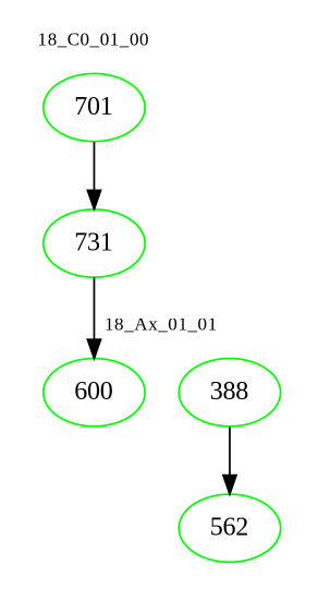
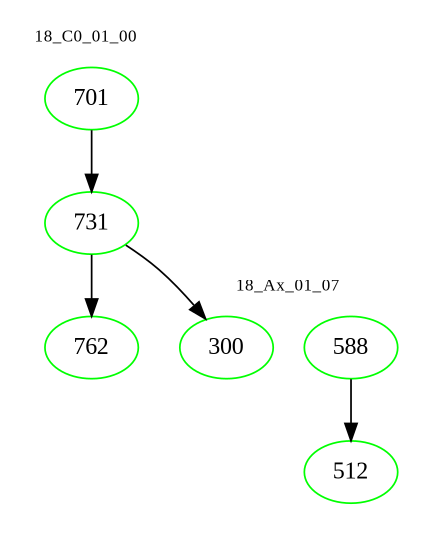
  digraph {
    fontname="Liberation Serif"
    node [color=green fontname="Liberation Serif"]
    edge [color=black fontname="Liberation Serif"]
-   n1 [label=388]
-   n2 [label=562]
-   n3 [label=600]
+   n1 [label=588]
+   n2 [label=512]
+   n3 [label=300]
    n4 [label=701]
    n5 [label=731]
+   n6 [label=762]
    subgraph cluster_1 {
      color=white
      fontsize=10
-     label="18_Ax_01_01"
+     label="18_Ax_01_07"
      n1
      n2
      n3
    }
    subgraph cluster_2 {
      color=white
      fontsize=10
      label="18_C0_01_00"
      n4
      n5
+     n6
    }
    n1 -> n2
    n4 -> n5
    n5 -> n3
+   n5 -> n6
  }
